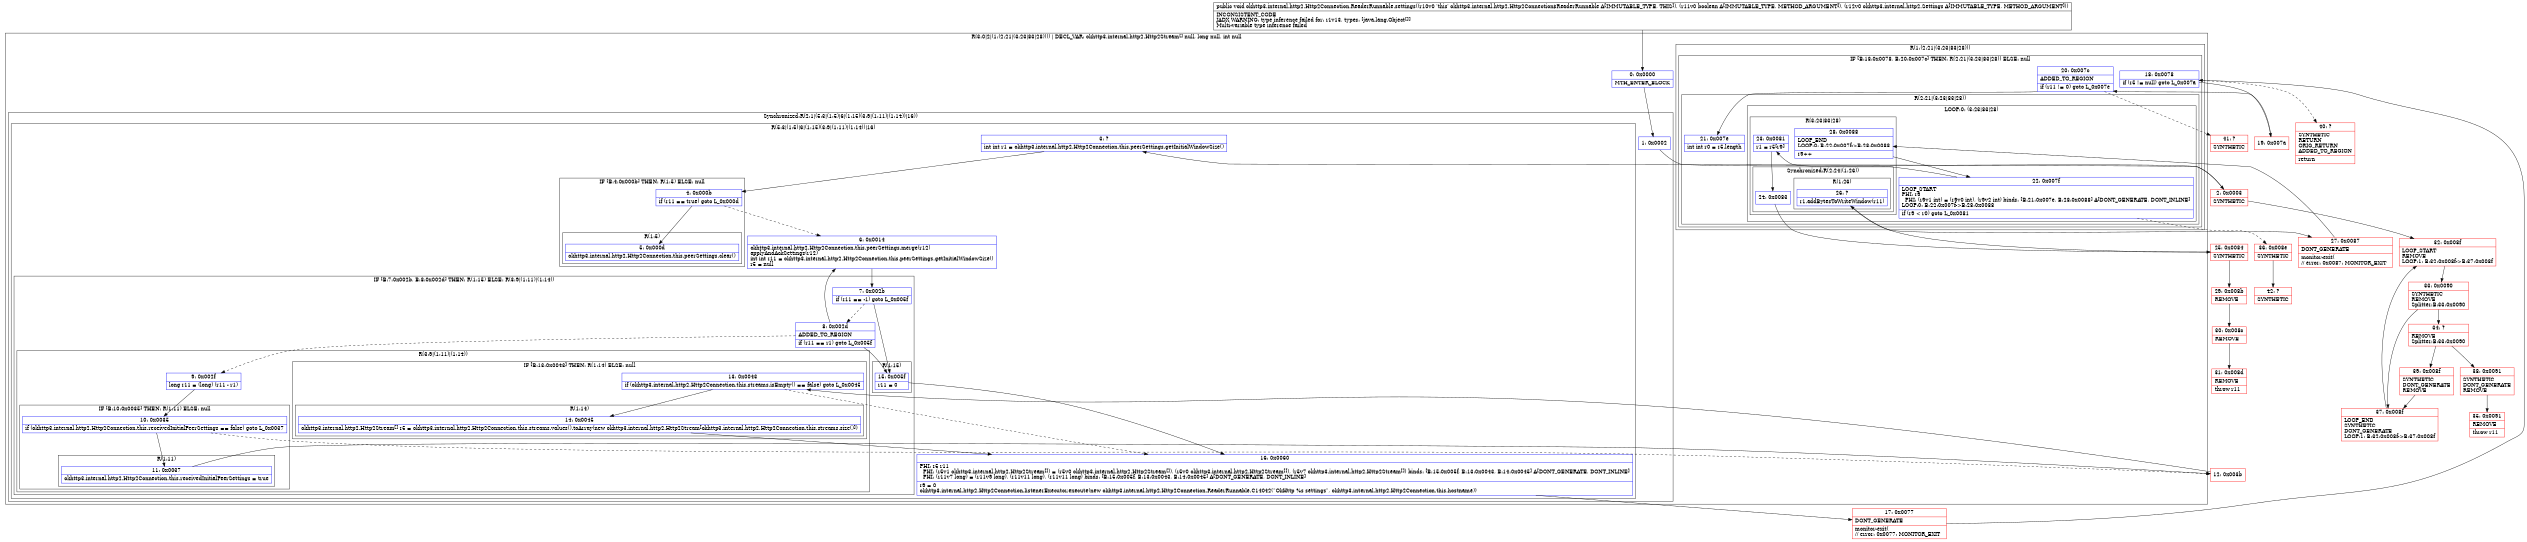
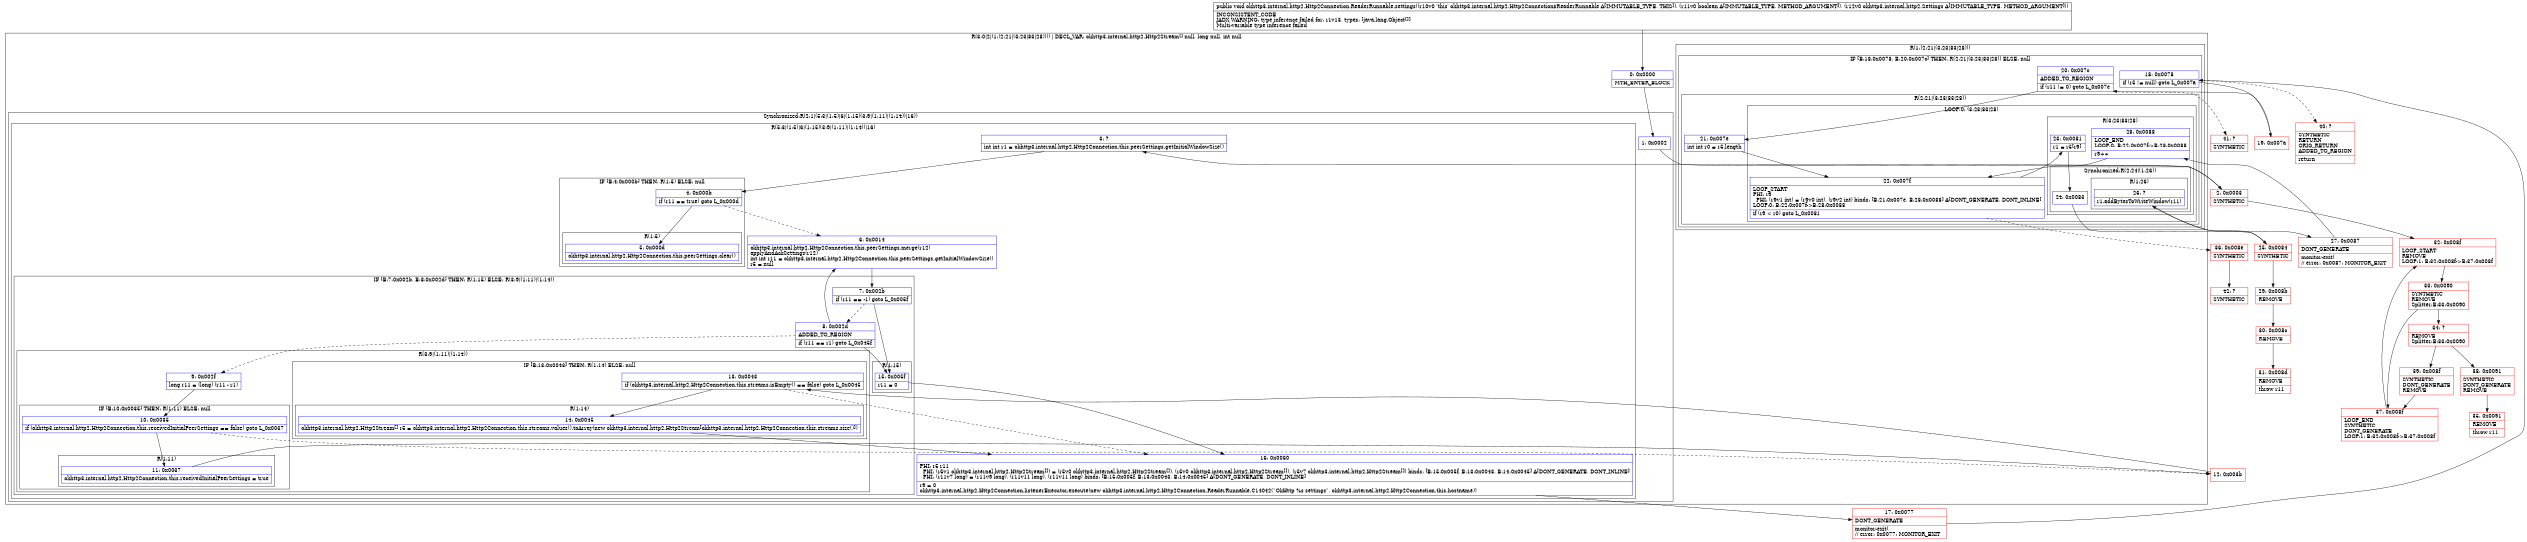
  digraph {
    node [color=blue shape=record]
    n1 [label="{5\:\ 0x000d|okhttp3.internal.http2.Http2Connection.this.peerSettings.clear()\l}"]
    n2 [label="{4\:\ 0x000b|if (r11 == true) goto L_0x000d\l}"]
    n3 [label="{15\:\ 0x005f|r11 = 0\l}"]
    n4 [label="{11\:\ 0x0037|okhttp3.internal.http2.Http2Connection.this.receivedInitialPeerSettings = true\l}"]
    n5 [label="{10\:\ 0x0035|if (okhttp3.internal.http2.Http2Connection.this.receivedInitialPeerSettings == false) goto L_0x0037\l}"]
    n6 [label="{14\:\ 0x0045|okhttp3.internal.http2.Http2Stream[] r5 = okhttp3.internal.http2.Http2Connection.this.streams.values().toArray(new okhttp3.internal.http2.Http2Stream[okhttp3.internal.http2.Http2Connection.this.streams.size()])\l}"]
    n7 [label="{13\:\ 0x0043|if (okhttp3.internal.http2.Http2Connection.this.streams.isEmpty() == false) goto L_0x0045\l}"]
    n8 [label="{9\:\ 0x002f|long r11 = (long) (r11 \- r1)\l}"]
    n9 [label="{7\:\ 0x002b|if (r11 == \-1) goto L_0x005f\l}"]
-   n10 [label="{8\:\ 0x002d|ADDED_TO_REGION\l|if (r11 == r1) goto L_0x005f\l}"]
+   n10 [label="{8\:\ 0x002d|ADDED_TO_REGION\l|if (r11 == r1) goto L_0x045f\l}"]
    n11 [label="{3\:\ ?|int int r1 = okhttp3.internal.http2.Http2Connection.this.peerSettings.getInitialWindowSize()\l}"]
    n12 [label="{6\:\ 0x0014|okhttp3.internal.http2.Http2Connection.this.peerSettings.merge(r12)\lapplyAndAckSettings(r12)\lint int r11 = okhttp3.internal.http2.Http2Connection.this.peerSettings.getInitialWindowSize()\lr5 = null\l}"]
    n13 [label="{16\:\ 0x0060|PHI: r5 r11 \l  PHI: (r5v1 okhttp3.internal.http2.Http2Stream[]) = (r5v0 okhttp3.internal.http2.Http2Stream[]), (r5v0 okhttp3.internal.http2.Http2Stream[]), (r5v7 okhttp3.internal.http2.Http2Stream[]) binds: [B:15:0x005f, B:13:0x0043, B:14:0x0045] A[DONT_GENERATE, DONT_INLINE]\l  PHI: (r11v7 long) = (r11v9 long), (r11v11 long), (r11v11 long) binds: [B:15:0x005f, B:13:0x0043, B:14:0x0045] A[DONT_GENERATE, DONT_INLINE]\l|r9 = 0\lokhttp3.internal.http2.Http2Connection.listenerExecutor.execute(new okhttp3.internal.http2.Http2Connection.ReaderRunnable.C14042(\"OkHttp %s settings\", okhttp3.internal.http2.Http2Connection.this.hostname))\l}"]
    n14 [label="{1\:\ 0x0002}"]
    n15 [label="{26\:\ ?|r1.addBytesToWriteWindow(r11)\l}"]
    n16 [label="{24\:\ 0x0083}"]
    n17 [label="{23\:\ 0x0081|r1 = r5[r9]\l}"]
    n18 [label="{28\:\ 0x0088|LOOP_END\lLOOP:0: B:22:0x007f\-\>B:28:0x0088\l|r9++\l}"]
    n19 [label="{22\:\ 0x007f|LOOP_START\lPHI: r9 \l  PHI: (r9v1 int) = (r9v0 int), (r9v2 int) binds: [B:21:0x007e, B:28:0x0088] A[DONT_GENERATE, DONT_INLINE]\lLOOP:0: B:22:0x007f\-\>B:28:0x0088\l|if (r9 \< r0) goto L_0x0081\l}"]
    n20 [label="{21\:\ 0x007e|int int r0 = r5.length\l}"]
    n21 [label="{18\:\ 0x0078|if (r5 != null) goto L_0x007a\l}"]
    n22 [label="{20\:\ 0x007c|ADDED_TO_REGION\l|if (r11 != 0) goto L_0x007e\l}"]
    n23 [label="{0\:\ 0x0000|MTH_ENTER_BLOCK\l}"]
    n24 [color=red label="{12\:\ 0x003b}"]
    n25 [color=red label="{17\:\ 0x0077|DONT_GENERATE\l|monitor\-exit(\l\/\/ error: 0x0077: MONITOR_EXIT  \l}"]
    n26 [color=red label="{2\:\ 0x0003|SYNTHETIC\l}"]
    n27 [color=red label="{27\:\ 0x0087|DONT_GENERATE\l|monitor\-exit(\l\/\/ error: 0x0087: MONITOR_EXIT  \l}"]
    n28 [color=red label="{25\:\ 0x0084|SYNTHETIC\l}"]
    n29 [color=red label="{36\:\ 0x008e|SYNTHETIC\l}"]
    n30 [color=red label="{19\:\ 0x007a}"]
    n31 [color=red label="{40\:\ ?|SYNTHETIC\lRETURN\lORIG_RETURN\lADDED_TO_REGION\l|return\l}"]
    n32 [color=red label="{41\:\ ?|SYNTHETIC\l}"]
    n33 [color=red label="{32\:\ 0x008f|LOOP_START\lREMOVE\lLOOP:1: B:32:0x008f\-\>B:37:0x008f\l}"]
    n34 [color=red label="{42\:\ ?|SYNTHETIC\l}"]
    n35 [color=red label="{29\:\ 0x008b|REMOVE\l}"]
    n36 [color=red label="{33\:\ 0x0090|SYNTHETIC\lREMOVE\lSplitter:B:33:0x0090\l}"]
    n37 [color=red label="{30\:\ 0x008c|REMOVE\l}"]
    n38 [color=red label="{31\:\ 0x008d|REMOVE\l|throw r11\l}"]
    n39 [color=red label="{34\:\ ?|REMOVE\lSplitter:B:33:0x0090\l}"]
    n40 [color=red label="{37\:\ 0x008f|LOOP_END\lSYNTHETIC\lDONT_GENERATE\lLOOP:1: B:32:0x008f\-\>B:37:0x008f\l}"]
    n41 [color=red label="{38\:\ 0x0091|SYNTHETIC\lDONT_GENERATE\lREMOVE\l}"]
    n42 [color=red label="{39\:\ 0x008f|SYNTHETIC\lDONT_GENERATE\lREMOVE\l}"]
    n43 [color=red label="{35\:\ 0x0091|REMOVE\l|throw r11\l}"]
    n44 [label="{public void okhttp3.internal.http2.Http2Connection.ReaderRunnable.settings((r10v0 'this' okhttp3.internal.http2.Http2Connection$ReaderRunnable A[IMMUTABLE_TYPE, THIS]), (r11v0 boolean A[IMMUTABLE_TYPE, METHOD_ARGUMENT]), (r12v0 okhttp3.internal.http2.Settings A[IMMUTABLE_TYPE, METHOD_ARGUMENT]))  | INCONSISTENT_CODE\lJADX WARNING: type inference failed for: r1v13, types: [java.lang.Object[]]\lMulti\-variable type inference failed\l}" color=""]
    subgraph cluster_1 {
      label="R(3:0|2|(1:(2:21|(3:23|83|28)))) | DECL_VAR: okhttp3.internal.http2.Http2Stream[] null, long null, int null\l"
      n23
      subgraph cluster_2 {
        label="Synchronized:R(2:1|(5:3|(1:5)|6|(1:15)(3:9|(1:11)|(1:14))|16))"
        n14
        subgraph cluster_3 {
          label="R(5:3|(1:5)|6|(1:15)(3:9|(1:11)|(1:14))|16)"
          n11
          n12
          n13
          subgraph cluster_4 {
            label="IF [B:4:0x000b] THEN: R(1:5) ELSE: null"
            n2
            subgraph cluster_5 {
              label="R(1:5)"
              n1
            }
          }
          subgraph cluster_6 {
            label="IF [B:7:0x002b, B:8:0x002d] THEN: R(1:15) ELSE: R(3:9|(1:11)|(1:14))"
            n9
            n10
            subgraph cluster_7 {
              label="R(1:15)"
              n3
            }
            subgraph cluster_8 {
              label="R(3:9|(1:11)|(1:14))"
              n8
              subgraph cluster_9 {
                label="IF [B:10:0x0035] THEN: R(1:11) ELSE: null"
                n5
                subgraph cluster_10 {
                  label="R(1:11)"
                  n4
                }
              }
              subgraph cluster_11 {
                label="IF [B:13:0x0043] THEN: R(1:14) ELSE: null"
                n7
                subgraph cluster_12 {
                  label="R(1:14)"
                  n6
                }
              }
            }
          }
        }
      }
      subgraph cluster_13 {
        label="R(1:(2:21|(3:23|83|28)))"
        subgraph cluster_14 {
          label="IF [B:18:0x0078, B:20:0x007c] THEN: R(2:21|(3:23|83|28)) ELSE: null"
          n21
          n22
          subgraph cluster_15 {
            label="R(2:21|(3:23|83|28))"
            n20
            subgraph cluster_16 {
              label="LOOP:0: (3:23|83|28)"
              n19
              subgraph cluster_17 {
                label="R(3:23|83|28)"
                n17
                n18
                subgraph cluster_18 {
                  label="Synchronized:R(2:24|(1:26))"
                  n16
                  subgraph cluster_19 {
                    label="R(1:26)"
                    n15
                  }
                }
              }
            }
          }
        }
      }
    }
    n2 -> n1
    n2 -> n12 [style=dashed]
    n3 -> n13
    n4 -> n24
    n5 -> n4
    n5 -> n24 [style=dashed]
    n6 -> n13
    n7 -> n6
    n7 -> n13 [style=dashed]
    n8 -> n5
    n9 -> n3
    n9 -> n10 [style=dashed]
    n10 -> n3
    n10 -> n8 [style=dashed]
    n10 -> n12
    n11 -> n2
    n12 -> n9
    n13 -> n25
    n14 -> n26
    n15 -> n27
    n16 -> n28
    n17 -> n16
    n18 -> n19
    n19 -> n17
    n19 -> n29 [style=dashed]
+   n20 -> n19
    n21 -> n30
    n21 -> n31 [style=dashed]
    n22 -> n20
    n22 -> n32 [style=dashed]
    n23 -> n14
    n24 -> n7
    n25 -> n21
    n26 -> n11
    n26 -> n33
    n27 -> n18
    n28 -> n15
    n28 -> n35
    n29 -> n34
    n30 -> n22
    n33 -> n36
    n35 -> n37
    n36 -> n39
    n36 -> n40
    n37 -> n38
    n39 -> n41
    n39 -> n42
    n40 -> n33
    n41 -> n43
    n42 -> n40
    n44 -> n23
  }
